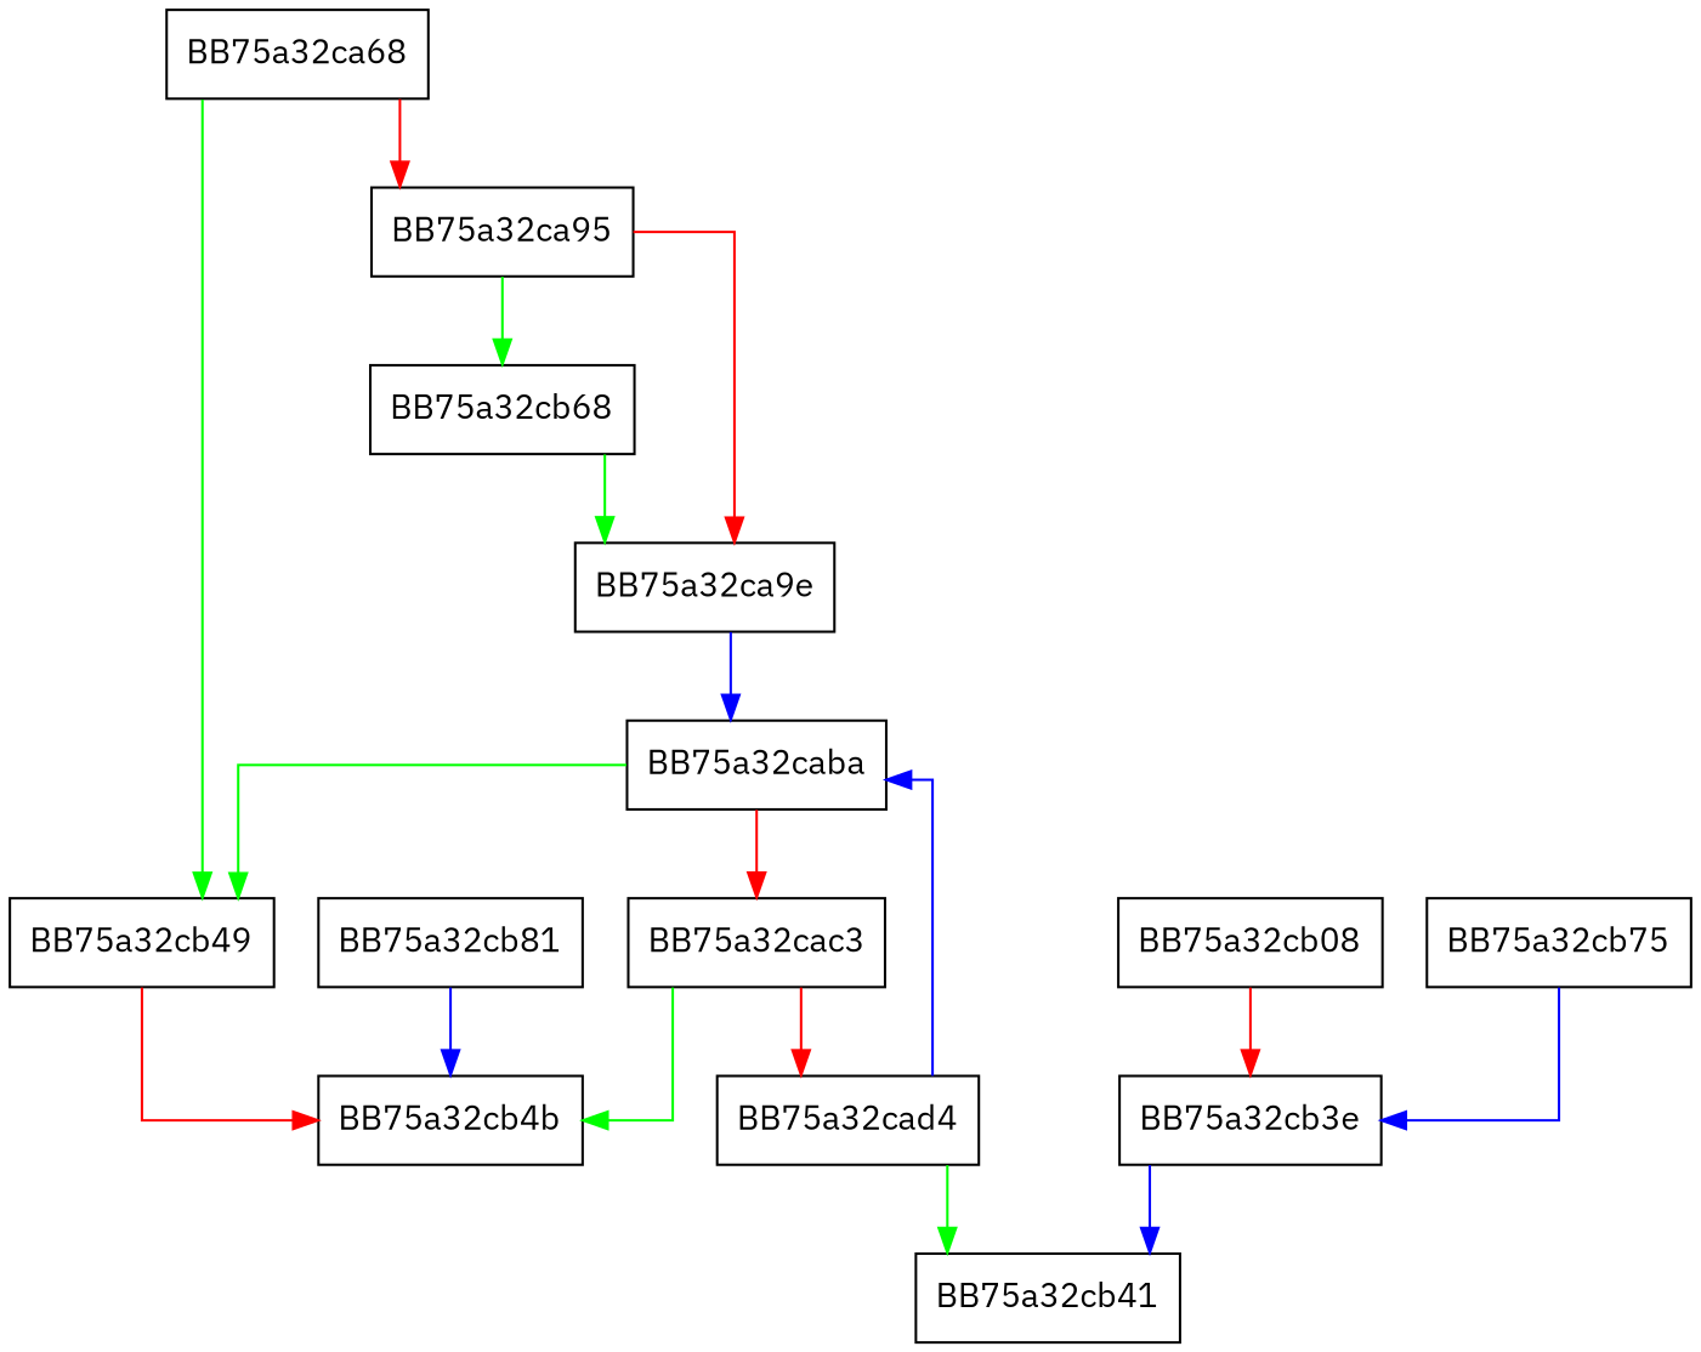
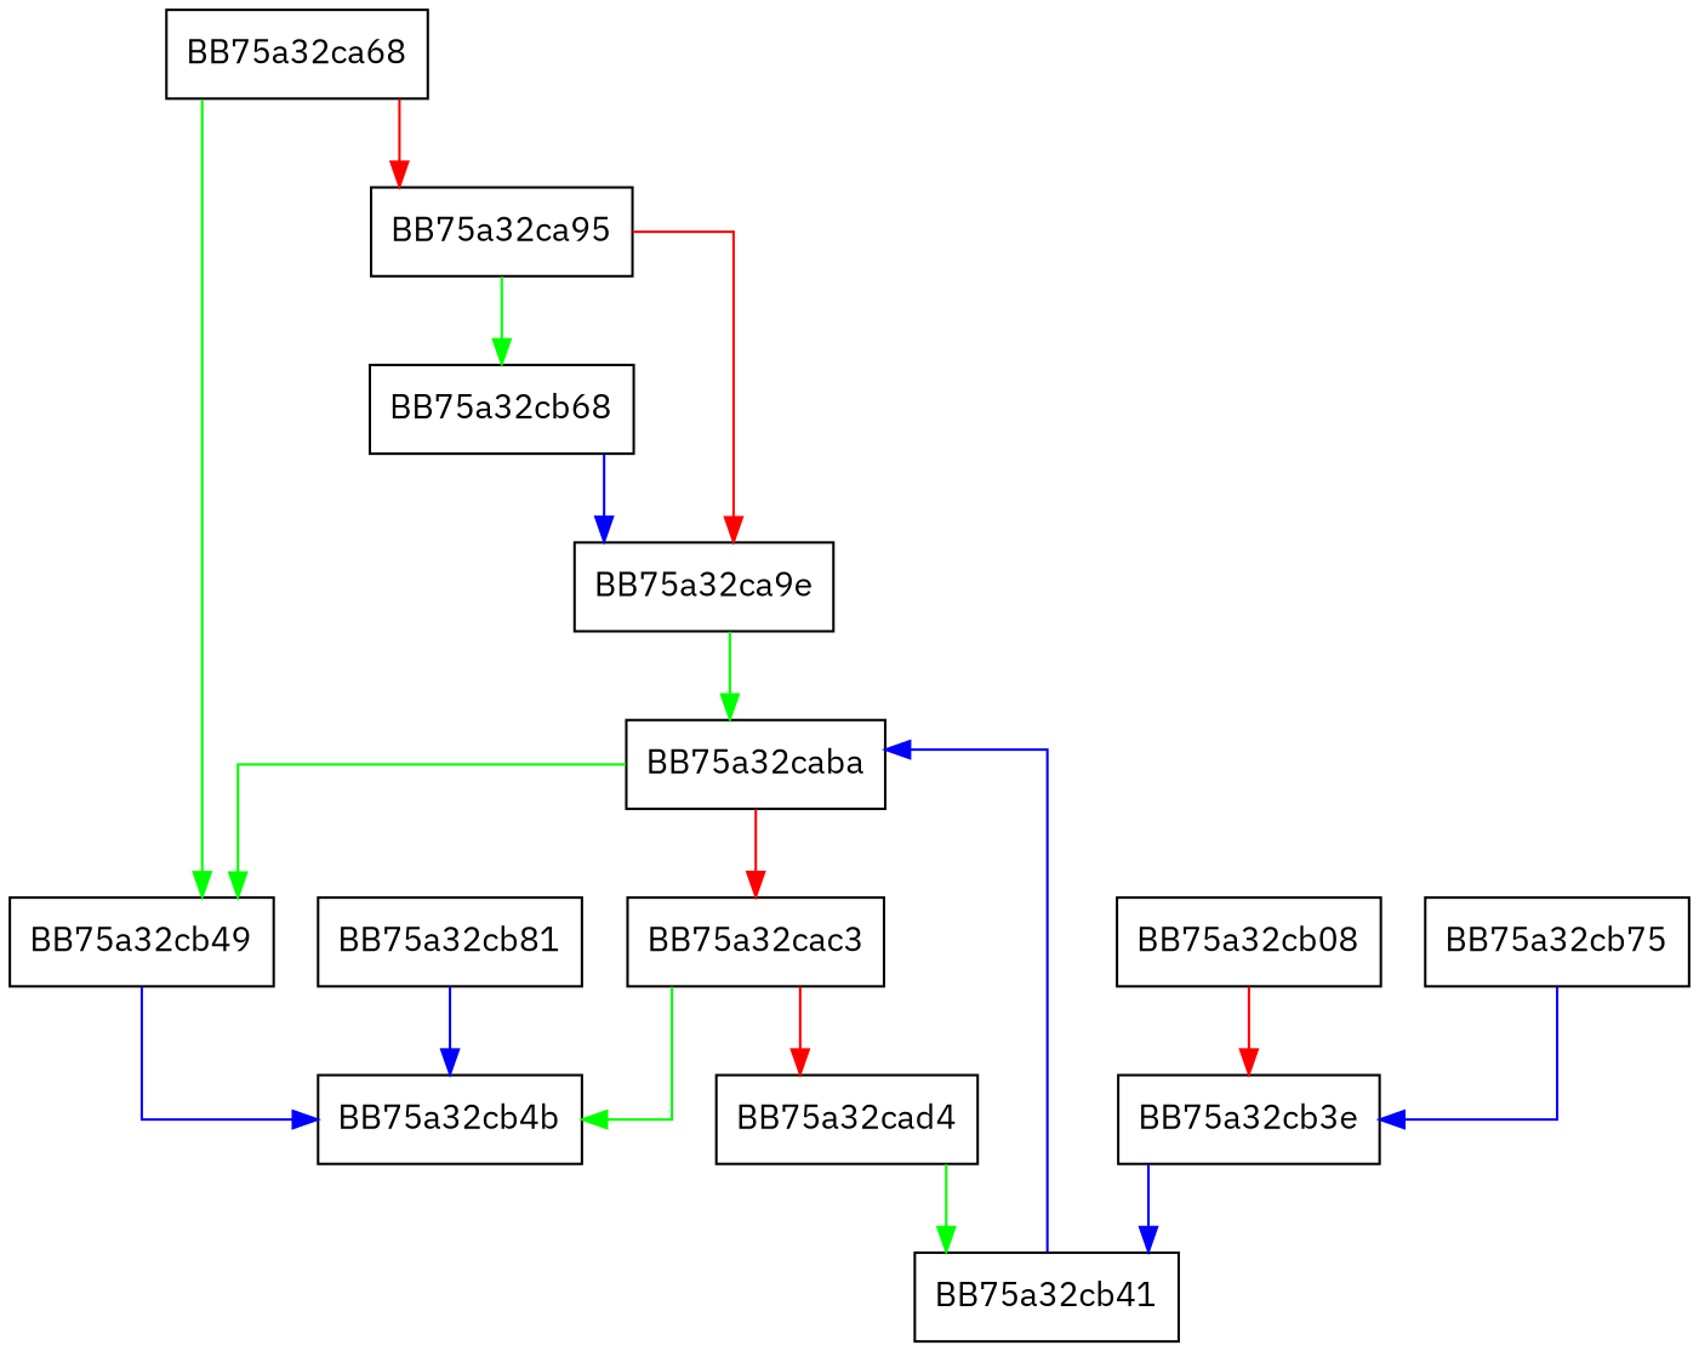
  digraph {
    fontname="IBM Plex Sans"
    splines=ortho
    node [fontname="IBM Plex Sans" shape=box]
    edge [color=blue fontname="IBM Plex Sans"]
    BB75a32ca68
    BB75a32cb49
    BB75a32ca95
    BB75a32cb4b
    BB75a32cb68
    BB75a32ca9e
    BB75a32caba
    BB75a32cac3
    BB75a32cad4
    BB75a32cb81
    BB75a32cb41
    BB75a32cb08
    BB75a32cb3e
    BB75a32cb75
    BB75a32ca68 -> BB75a32cb49 [color=green]
    BB75a32ca68 -> BB75a32ca95 [color=red]
-   BB75a32cb49 -> BB75a32cb4b [color=red]
+   BB75a32cb49 -> BB75a32cb4b
    BB75a32ca95 -> BB75a32cb68 [color=green]
    BB75a32ca95 -> BB75a32ca9e [color=red]
-   BB75a32cb68 -> BB75a32ca9e [color=green]
-   BB75a32ca9e -> BB75a32caba
+   BB75a32cb68 -> BB75a32ca9e
+   BB75a32ca9e -> BB75a32caba [color=green]
    BB75a32caba -> BB75a32cb49 [color=green]
    BB75a32caba -> BB75a32cac3 [color=red]
    BB75a32cac3 -> BB75a32cb4b [color=green]
    BB75a32cac3 -> BB75a32cad4 [color=red]
    BB75a32cad4 -> BB75a32cb41 [color=green]
    BB75a32cb81 -> BB75a32cb4b
-   BB75a32cad4 -> BB75a32caba
+   BB75a32cb41 -> BB75a32caba
    BB75a32cb08 -> BB75a32cb3e [color=red]
    BB75a32cb3e -> BB75a32cb41
    BB75a32cb75 -> BB75a32cb3e
  }
